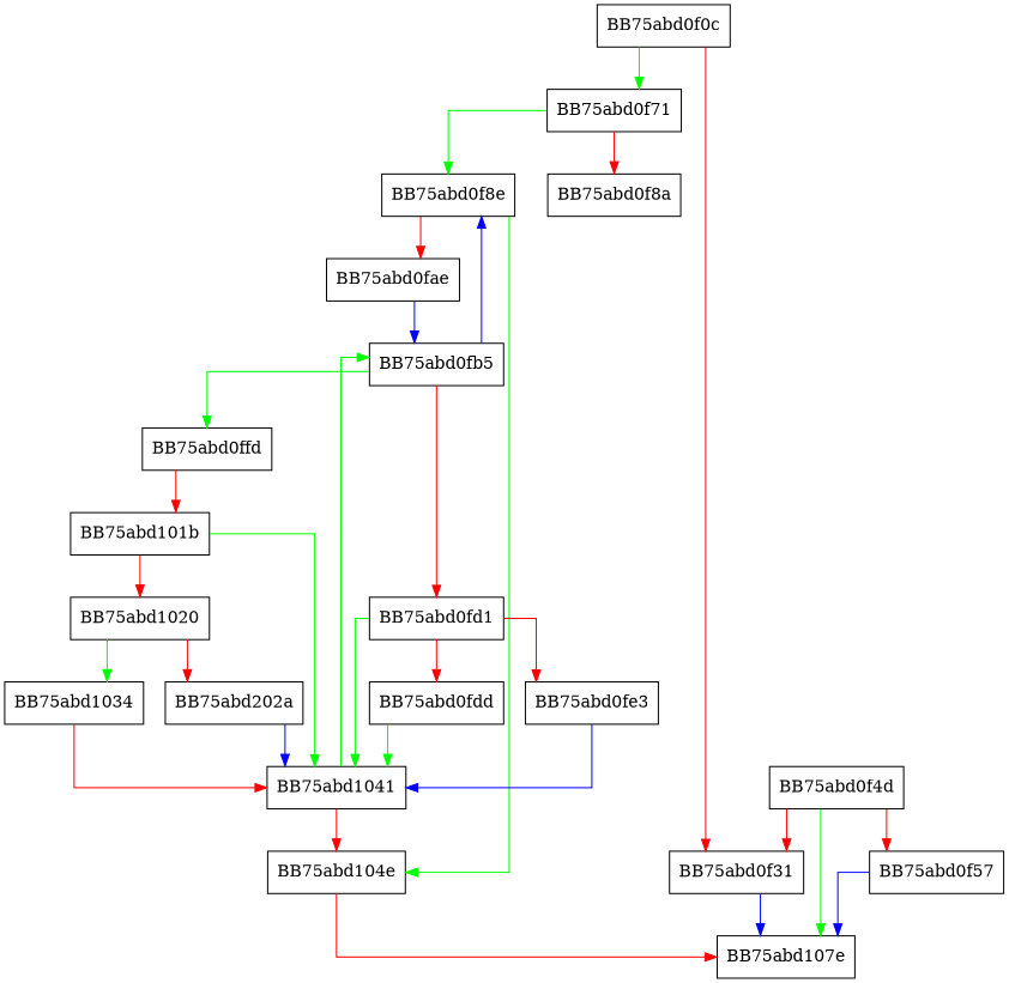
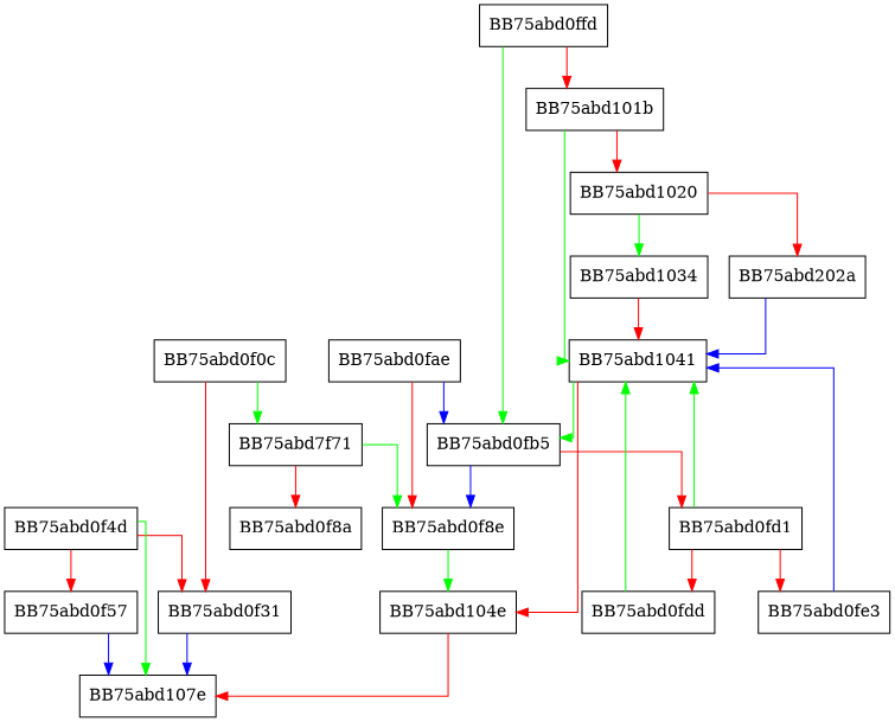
  digraph {
    splines=ortho
    node [shape=box]
    edge [color=red]
    BB75abd0f0c
-   BB75abd0f71
+   BB75abd0f71 [label=BB75abd7f71]
    BB75abd0f31
    BB75abd0f8e
    BB75abd0f8a
    BB75abd107e
    BB75abd104e
    BB75abd0fae
    BB75abd0f4d
    BB75abd0f57
    BB75abd0fb5
    BB75abd0ffd
    BB75abd0fd1
    BB75abd101b
    BB75abd1041
    BB75abd0fdd
    BB75abd0fe3
    BB75abd1020
    BB75abd1034
    n20 [label=BB75abd202a]
    BB75abd0f0c -> BB75abd0f71 [color=green]
    BB75abd0f0c -> BB75abd0f31
    BB75abd0f71 -> BB75abd0f8e [color=green]
    BB75abd0f71 -> BB75abd0f8a
    BB75abd0f31 -> BB75abd107e [color=blue]
    BB75abd0f8e -> BB75abd104e [color=green]
-   BB75abd0f8e -> BB75abd0fae
+   BB75abd0fae -> BB75abd0f8e
    BB75abd104e -> BB75abd107e
    BB75abd0fae -> BB75abd0fb5 [color=blue]
    BB75abd0f4d -> BB75abd0f31
    BB75abd0f4d -> BB75abd107e [color=green]
    BB75abd0f4d -> BB75abd0f57
    BB75abd0f57 -> BB75abd107e [color=blue]
    BB75abd0fb5 -> BB75abd0f8e [color=blue]
-   BB75abd0fb5 -> BB75abd0ffd [color=green]
+   BB75abd0ffd -> BB75abd0fb5 [color=green]
    BB75abd0fb5 -> BB75abd0fd1
    BB75abd0ffd -> BB75abd101b
    BB75abd0fd1 -> BB75abd1041 [color=green]
    BB75abd0fd1 -> BB75abd0fdd
    BB75abd0fd1 -> BB75abd0fe3
    BB75abd101b -> BB75abd1041 [color=green]
    BB75abd101b -> BB75abd1020
    BB75abd1041 -> BB75abd104e
    BB75abd1041 -> BB75abd0fb5 [color=green]
    BB75abd0fdd -> BB75abd1041 [color=green]
    BB75abd0fe3 -> BB75abd1041 [color=blue]
    BB75abd1020 -> BB75abd1034 [color=green]
    BB75abd1020 -> n20
    BB75abd1034 -> BB75abd1041
    n20 -> BB75abd1041 [color=blue]
  }
